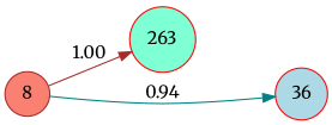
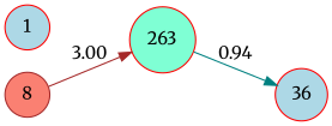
  digraph {
    fontname=Merriweather
    rankdir=LR
    node [color=red fillcolor=lightblue fontname=Merriweather shape=circle style=filled]
    edge [fontname=Merriweather style=solid]
    n1 [color=brown fillcolor=salmon label=8]
    n2 [fillcolor=aquamarine label=263]
    n3 [label=36]
-   n1 -> n2 [color=brown label=1.00]
-   n1 -> n3 [color=teal label=0.94]
+   n4 [label=1]
+   n1 -> n2 [color=brown label=3.00]
+   n2 -> n3 [color=teal label=0.94]
  }
